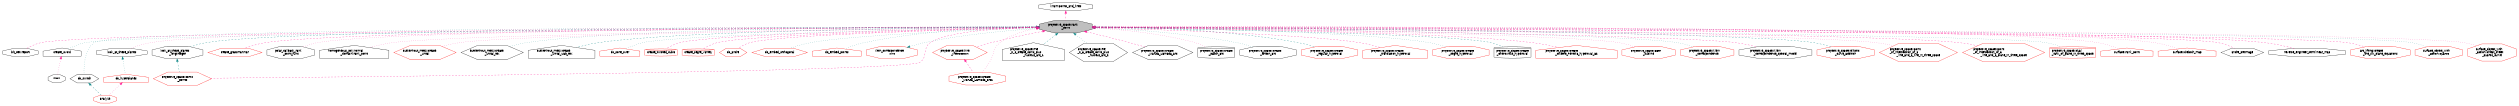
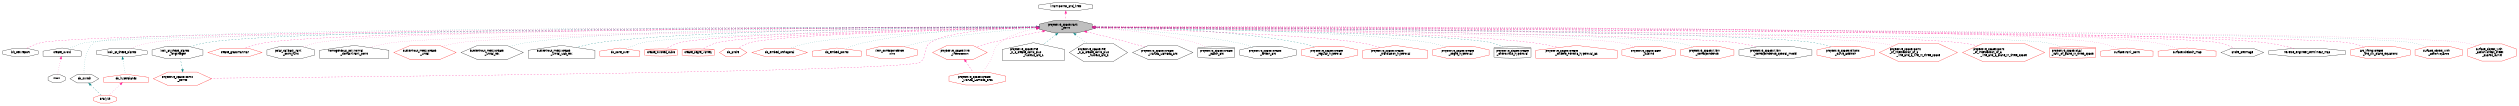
  digraph {
    rankdir=TB
    node [color=red fillcolor=white fontname=Helvetica fontsize=10 shape=octagon style=filled]
    edge [color=deeppink dir=back fontname=Helvetica fontsize=10 labelfontname=Helvetica labelfontsize=10 style=dotted]
    n1 [color=black fillcolor=grey75 fontcolor=black height=0.2 label="projective_space::rank\l_point" width=0.4]
    n2 [color=black height=0.2 label="blt_set::report" width=0.4]
    n3 [color=black height=0.2 label=create_ovoid shape=house width=0.4]
    n4 [color=black height=0.2 label=do_switch shape=hexagon width=0.4]
    n5 [color=black height=0.2 label="look_at_these_planes\l_longinteger" width=0.4]
    n6 [color=black height=0.2 label=look_at_these_planes width=0.4]
    n7 [height=0.2 label=create_grassmannian shape=hexagon width=0.4]
    n8 [color=black height=0.2 label="polar_callback_rank\l_point_func" width=0.4]
    n9 [color=black height=0.2 label="homogeneous_polynomial\l_domain::rank_point" shape=house width=0.4]
    n10 [height=0.2 label="buekenhout_metz::create\l_unital" shape=hexagon width=0.4]
    n11 [color=black height=0.2 label="buekenhout_metz::create\l_unital_tex" shape=hexagon width=0.4]
    n12 [color=black height=0.2 label="buekenhout_metz::create\l_unital_Uab_tex" shape=house width=0.4]
    n13 [height=0.2 label=do_cone_over shape=house width=0.4]
    n14 [height=0.2 label=create_twisted_cubic shape=cylinder width=0.4]
    n15 [height=0.2 label=create_segre_variety shape=cylinder width=0.4]
    n16 [height=0.2 label=do_andre shape=hexagon width=0.4]
    n17 [height=0.2 label=do_embed_orthogonal shape=hexagon width=0.4]
    n18 [height=0.2 label=do_embed_points shape=house width=0.4]
    n19 [height=0.2 label="klein_correspondence\l::init" width=0.4]
    n20 [height=0.2 label="projective_space::line\l_intersection" shape=hexagon width=0.4]
    n21 [height=0.2 label="projective_space::create\l_Maruta_Hamada_arc2" width=0.4]
    n22 [height=0.2 label="projective_space::conic\l_points" shape=hexagon width=0.4]
    n23 [color=black height=0.2 label="projective_space::PG\l_2_8_create_conic_plus\l_nucleus_arc_1" shape=house width=0.4]
    n24 [color=black height=0.2 label="projective_space::PG\l_2_8_create_conic_plus\l_nucleus_arc_2" shape=hexagon width=0.4]
    n25 [color=black height=0.2 label="projective_space::create\l_Maruta_Hamada_arc" shape=hexagon width=0.4]
    n26 [color=black height=0.2 label="projective_space::create\l_pasch_arc" shape=cylinder width=0.4]
    n27 [color=black height=0.2 label="projective_space::create\l_Cheon_arc" width=0.4]
    n28 [height=0.2 label="projective_space::create\l_regular_hyperoval" width=0.4]
    n29 [height=0.2 label="projective_space::create\l_translation_hyperoval" shape=house width=0.4]
    n30 [height=0.2 label="projective_space::create\l_Segre_hyperoval" width=0.4]
    n31 [color=black height=0.2 label="projective_space::create\l_Cherowitzo_hyperoval" shape=cylinder width=0.4]
    n32 [height=0.2 label="projective_space::create\l_OKeefe_Penttila_hyperoval_32" shape=house width=0.4]
    n33 [height=0.2 label="projective_space::Baer\l_subline" width=0.4]
    n34 [height=0.2 label="projective_space::klein\l_correspondence" width=0.4]
    n35 [color=black height=0.2 label="projective_space::klein\l_correspondence_special_model" width=0.4]
    n36 [height=0.2 label="projective_space::elliptic\l_curve_addition" width=0.4]
    n37 [height=0.2 label="projective_space::point\l_of_intersection_of_a\l_line_and_a_line_in_three_space" shape=hexagon width=0.4]
    n38 [height=0.2 label="projective_space::point\l_of_intersection_of_a\l_line_and_a_plane_in_three_space" shape=hexagon width=0.4]
    n39 [height=0.2 label="projective_space::dual\l_rank_of_plane_in_three_space" shape=cylinder width=0.4]
    n40 [height=0.2 label="surface::rank_point" shape=house width=0.4]
    n41 [height=0.2 label="surface::clebsch_map" shape=house width=0.4]
    n42 [color=black height=0.2 label=andre_preimage shape=hexagon width=0.4]
    n43 [color=black height=0.2 label=reverse_engineer_semilinear_map width=0.4]
    n44 [height=0.2 label="arc_lifting::create\l_the_six_plane_equations" width=0.4]
    n45 [height=0.2 label="surface_object_with\l_action::quartic" width=0.4]
    n46 [height=0.2 label="surface_object_with\l_action::cheat_sheet\l_quartic_curve" width=0.4]
    n47 [color=black height=0.2 label=main width=0.4]
    n48 [height=0.2 label=analyze width=0.4]
    n49 [height=0.2 label=do_hyperplanes shape=house width=0.4]
    n50 [color=black height=0.2 label="knarr::points_and_lines" width=0.4]
    n1 -> n2 [style=dashed]
    n1 -> n3 [color=teal]
    n1 -> n4 [color=teal]
    n1 -> n5 [color=teal style=dashed]
    n1 -> n6
    n1 -> n7 [style=dashed]
    n1 -> n8
    n1 -> n9
    n1 -> n10
    n1 -> n11 [color=teal]
    n1 -> n12 [color=teal style=dashed]
    n1 -> n13 [color=teal]
    n1 -> n14 [style=dashed]
    n1 -> n15 [style=dashed]
    n1 -> n16 [style=dashed]
    n1 -> n17 [color=teal]
    n1 -> n18 [color=teal]
-   n19 -> n1 [color=teal]
+   n1 -> n19 [color=teal]
    n1 -> n20 [style=dashed]
    n1 -> n21
    n1 -> n22 [style=dashed]
    n1 -> n23 [color=teal style=dashed]
    n1 -> n24 [color=teal]
    n1 -> n25 [style=dashed]
    n1 -> n26
    n1 -> n27 [color=teal]
    n1 -> n28 [color=teal style=dashed]
    n1 -> n29 [style=dashed]
    n1 -> n30 [color=teal]
    n1 -> n31 [color=teal style=dashed]
    n1 -> n32 [style=dashed]
    n1 -> n33
    n1 -> n34 [color=teal]
    n1 -> n35 [style=dashed]
    n1 -> n36 [color=teal style=dashed]
    n1 -> n37
    n1 -> n38 [style=dashed]
    n1 -> n39 [color=teal]
    n1 -> n40
    n1 -> n41
    n1 -> n42 [style=dashed]
    n1 -> n43 [style=dashed]
    n1 -> n44 [style=dashed]
    n1 -> n45 [color=teal]
    n1 -> n46
    n3 -> n47
    n4 -> n48 [color=teal style=dashed]
    n6 -> n49 [color=teal]
    n20 -> n21 [style=dashed]
-   n5 -> n22 [color=teal style=dashed]
+   n22 -> n5 [color=teal style=dashed]
    n49 -> n48
    n50 -> n1 [style=dashed]
  }
